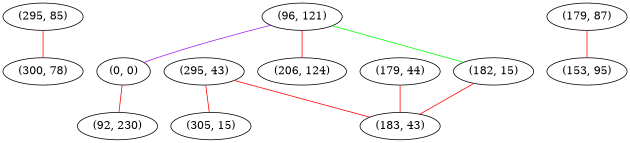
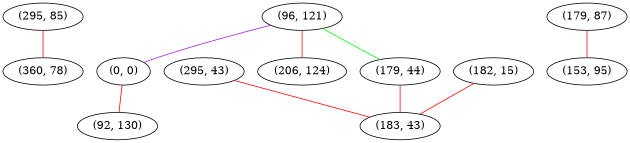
  graph {
    edge [color=red weight=1]
    "(295, 85)"
-   "(300, 78)"
+   "(300, 78)" [label="(360, 78)"]
    n3 [label="(183, 43)"]
    "(295, 43)"
-   "(305, 15)"
    "(96, 121)"
    "(0, 0)"
    "(179, 44)"
    n9 [label="(206, 124)"]
-   "(92, 130)" [label="(92, 230)"]
+   "(92, 130)"
    "(182, 15)"
    n12 [label="(153, 95)"]
    "(179, 87)"
    "(295, 85)" -- "(300, 78)"
    "(295, 43)" -- n3
-   "(295, 43)" -- "(305, 15)"
    "(96, 121)" -- "(0, 0)" [color=purple weight=4]
-   "(96, 121)" -- "(182, 15)" [color=green weight=2]
+   "(96, 121)" -- "(179, 44)" [color=green weight=2]
    "(96, 121)" -- n9
    "(0, 0)" -- "(92, 130)"
    "(179, 44)" -- n3
    "(182, 15)" -- n3
    "(179, 87)" -- n12
  }
